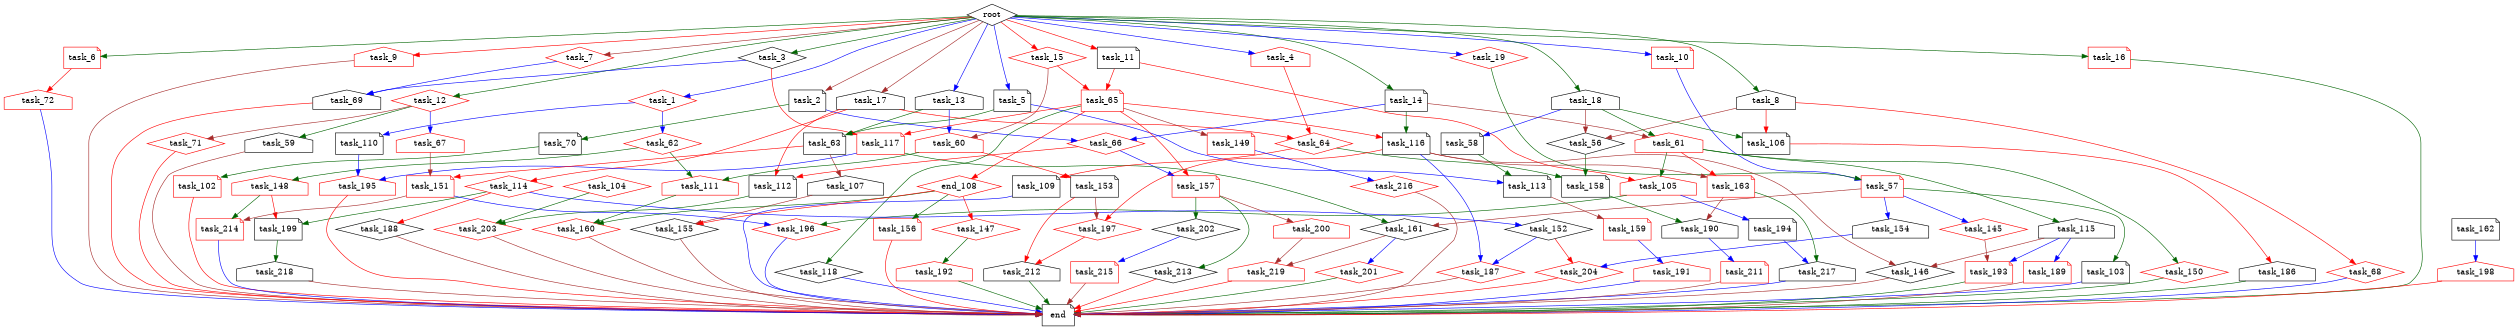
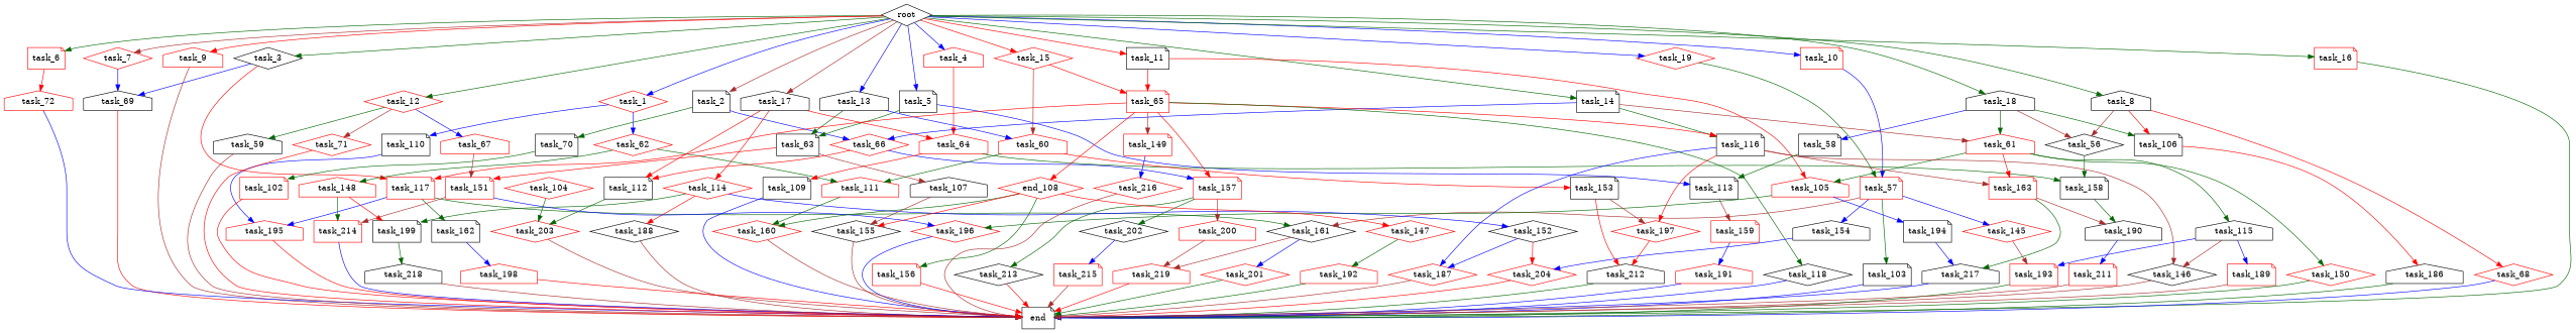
  digraph {
    node [color=red shape=note]
    edge [color=darkgreen]
    root [color=black shape=diamond]
    task_1 [shape=diamond]
    task_2 [color=black]
    task_3 [color=black shape=diamond]
    task_4 [shape=house]
    task_5 [color=black]
    task_6
    task_7 [shape=diamond]
    task_8 [color=black shape=house]
    task_9 [shape=house]
    task_10
    task_11 [color=black]
    task_12 [shape=diamond]
    task_13 [color=black shape=house]
    task_14 [color=black]
    task_15 [shape=diamond]
    task_16
    task_17 [color=black shape=house]
    task_18 [color=black shape=house]
    task_19 [shape=diamond]
    task_62 [shape=diamond]
    task_110 [color=black]
    task_66 [shape=diamond]
    task_70 [color=black]
    task_69 [color=black shape=house]
    task_117
-   task_64 [shape=diamond]
+   task_64 [shape=house]
    task_63 [color=black]
    task_113 [color=black]
    task_72 [shape=house]
    task_56 [color=black shape=diamond]
    task_68 [shape=diamond]
    task_106 [color=black]
    end [color=black]
    task_57
    task_65
    task_105 [shape=house]
    task_59 [color=black shape=house]
    task_67 [shape=house]
    task_71 [shape=diamond]
    task_60 [shape=house]
    task_61 [shape=house]
    task_116 [color=black]
    task_112 [color=black]
    task_114 [shape=diamond]
    task_58 [color=black]
    task_111 [shape=house]
    task_148 [shape=house]
    task_195 [shape=house]
    task_157
    task_102
    task_161 [color=black shape=diamond]
    task_162 [color=black]
    task_158 [color=black]
    task_109 [color=black]
    task_107 [color=black shape=house]
    task_151
    task_159
    task_186 [color=black shape=house]
    task_103 [color=black]
    task_145 [shape=diamond]
    task_154 [color=black shape=house]
    n63 [label=end_108 shape=diamond]
    task_118 [color=black shape=diamond]
    task_149
    task_194 [color=black]
    task_196 [shape=diamond]
    task_153 [color=black]
    task_115 [color=black shape=house]
    task_150 [shape=diamond]
    task_163
    task_146 [color=black shape=diamond]
    task_187 [shape=diamond]
    task_197 [shape=diamond]
    task_203 [shape=diamond]
    task_152 [color=black shape=diamond]
    task_188 [color=black shape=diamond]
    task_199 [color=black]
    task_190 [color=black shape=house]
    task_193
    task_204 [shape=diamond]
    task_201 [shape=diamond]
    task_219 [shape=house]
    task_160 [shape=diamond]
    task_212 [color=black shape=house]
    task_189
    task_217 [color=black shape=house]
    task_214
    task_155 [color=black shape=diamond]
    task_147 [shape=diamond]
    task_156
    task_216 [shape=diamond]
    task_200 [shape=house]
    task_202 [color=black shape=diamond]
    task_213 [color=black shape=diamond]
    task_104 [shape=diamond]
    task_192 [shape=house]
    task_191 [shape=house]
    task_218 [color=black shape=house]
    task_198 [shape=house]
    task_215
    task_211
    root -> task_1 [color=blue]
    root -> task_2 [color=brown]
    root -> task_3
    root -> task_4 [color=blue]
    root -> task_5 [color=blue]
    root -> task_6
    root -> task_7 [color=brown]
    root -> task_8
    root -> task_9 [color=red]
    root -> task_10 [color=blue]
    root -> task_11 [color=red]
    root -> task_12
    root -> task_13 [color=blue]
    root -> task_14
    root -> task_15 [color=red]
    root -> task_16
    root -> task_17 [color=brown]
    root -> task_18
    root -> task_19 [color=blue]
    task_1 -> task_62 [color=blue]
    task_1 -> task_110 [color=blue]
    task_2 -> task_66 [color=blue]
    task_2 -> task_70
    task_3 -> task_69 [color=blue]
    task_3 -> task_117 [color=red]
    task_4 -> task_64 [color=red]
    task_5 -> task_63
    task_5 -> task_113 [color=blue]
    task_6 -> task_72 [color=red]
    task_7 -> task_69 [color=blue]
    task_8 -> task_56 [color=brown]
    task_8 -> task_68 [color=red]
    task_8 -> task_106 [color=red]
    task_9 -> end [color=brown]
    task_10 -> task_57 [color=blue]
    task_11 -> task_65 [color=red]
    task_11 -> task_105 [color=red]
    task_12 -> task_59
    task_12 -> task_67 [color=blue]
    task_12 -> task_71 [color=brown]
    task_13 -> task_63
    task_13 -> task_60 [color=blue]
    task_14 -> task_66 [color=blue]
    task_14 -> task_61 [color=brown]
    task_14 -> task_116
    task_15 -> task_65 [color=red]
    task_15 -> task_60 [color=brown]
    task_16 -> end
    task_17 -> task_64 [color=red]
    task_17 -> task_112 [color=red]
    task_17 -> task_114 [color=red]
    task_18 -> task_56 [color=brown]
    task_18 -> task_106
    task_18 -> task_61
    task_18 -> task_58 [color=blue]
    task_19 -> task_57
    task_62 -> task_111
    task_62 -> task_148
    task_110 -> task_195 [color=blue]
    task_66 -> task_112 [color=red]
    task_66 -> task_157 [color=blue]
    task_70 -> task_102
    task_69 -> end [color=red]
    task_117 -> task_195 [color=blue]
    task_117 -> task_161
+   task_117 -> task_162
    task_64 -> task_158
    task_64 -> task_109 [color=red]
    task_63 -> task_107 [color=brown]
    task_63 -> task_151 [color=red]
    task_113 -> task_159 [color=brown]
    task_72 -> end [color=blue]
    task_56 -> task_158
    task_68 -> end [color=blue]
    task_106 -> task_186 [color=red]
    task_57 -> task_161 [color=brown]
    task_57 -> task_103
    task_57 -> task_145 [color=blue]
    task_57 -> task_154 [color=blue]
    task_65 -> task_117 [color=red]
    task_65 -> task_116 [color=red]
    task_65 -> task_157 [color=red]
    task_65 -> n63 [color=red]
    task_65 -> task_118
    task_65 -> task_149 [color=brown]
    task_105 -> task_194 [color=blue]
    task_105 -> task_196
    task_59 -> end [color=brown]
    task_67 -> task_151 [color=brown]
    task_71 -> end [color=red]
    task_60 -> task_111
    task_60 -> task_153 [color=red]
    task_61 -> task_105
    task_61 -> task_115
    task_61 -> task_150
    task_61 -> task_163 [color=red]
    task_116 -> task_163 [color=brown]
    task_116 -> task_146 [color=brown]
    task_116 -> task_187 [color=blue]
    task_116 -> task_197 [color=red]
    task_112 -> task_203
    task_114 -> task_152 [color=blue]
    task_114 -> task_188 [color=red]
    task_114 -> task_199
    task_58 -> task_113
    task_111 -> task_160
    task_148 -> task_199 [color=red]
    task_148 -> task_214
    task_195 -> end [color=red]
    task_157 -> task_200 [color=brown]
    task_157 -> task_202
    task_157 -> task_213
    task_102 -> end [color=red]
    task_161 -> task_201 [color=blue]
    task_161 -> task_219 [color=brown]
    task_162 -> task_198 [color=blue]
    task_158 -> task_190
    task_109 -> end [color=blue]
    task_107 -> task_155 [color=brown]
    task_151 -> task_196 [color=blue]
    task_151 -> task_214 [color=brown]
    task_159 -> task_191 [color=blue]
    task_186 -> end
    task_103 -> end [color=blue]
    task_145 -> task_193 [color=brown]
    task_154 -> task_204 [color=blue]
    n63 -> task_160
    n63 -> task_155 [color=red]
    n63 -> task_147 [color=red]
    n63 -> task_156
    task_118 -> end [color=blue]
    task_149 -> task_216 [color=blue]
    task_194 -> task_217 [color=blue]
    task_196 -> end [color=blue]
    task_153 -> task_197 [color=brown]
    task_153 -> task_212 [color=red]
    task_115 -> task_146 [color=brown]
    task_115 -> task_193 [color=blue]
    task_115 -> task_189 [color=blue]
    task_150 -> end
    task_163 -> task_190 [color=brown]
    task_163 -> task_217
    task_146 -> end [color=brown]
    task_187 -> end [color=brown]
    task_197 -> task_212 [color=red]
    task_203 -> end [color=brown]
    task_152 -> task_187 [color=blue]
    task_152 -> task_204 [color=red]
    task_188 -> end [color=brown]
    task_199 -> task_218
    task_190 -> task_211 [color=blue]
    task_193 -> end
    task_204 -> end [color=red]
    task_201 -> end
    task_219 -> end [color=red]
    task_160 -> end [color=brown]
    task_212 -> end
    task_189 -> end [color=brown]
    task_217 -> end [color=blue]
    task_214 -> end [color=blue]
    task_155 -> end [color=brown]
    task_147 -> task_192
    task_156 -> end [color=red]
    task_216 -> end [color=brown]
    task_200 -> task_219 [color=brown]
    task_202 -> task_215 [color=blue]
    task_213 -> end [color=red]
    task_104 -> task_203
    task_192 -> end
    task_191 -> end [color=blue]
    task_218 -> end [color=brown]
    task_198 -> end [color=red]
    task_215 -> end [color=brown]
    task_211 -> end [color=brown]
  }
